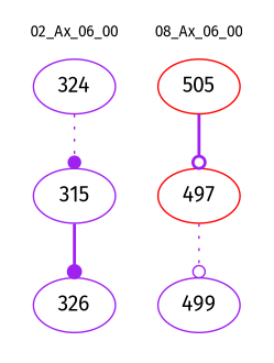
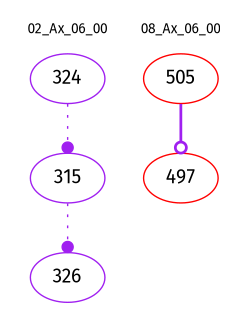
  digraph {
    fontname="Fira Sans"
    node [color=purple fontname="Fira Sans"]
    edge [arrowhead=dot color=purple fontname="Fira Sans" style=dotted]
    n1 [label=324]
    n2 [label=315]
    n3 [label=326]
    n4 [color=red label=505]
    n5 [color=red label=497]
-   n6 [label=499]
    subgraph cluster_1 {
      color=white
      fontsize=10
      label="02_Ax_06_00"
      n1
      n2
      n3
    }
    subgraph cluster_2 {
      color=white
      fontsize=10
      label="08_Ax_06_00"
      n4
      n5
-     n6
    }
    n1 -> n2
-   n2 -> n3 [style=bold]
+   n2 -> n3
    n4 -> n5 [arrowhead=odot style=bold]
-   n5 -> n6 [arrowhead=odot]
  }
